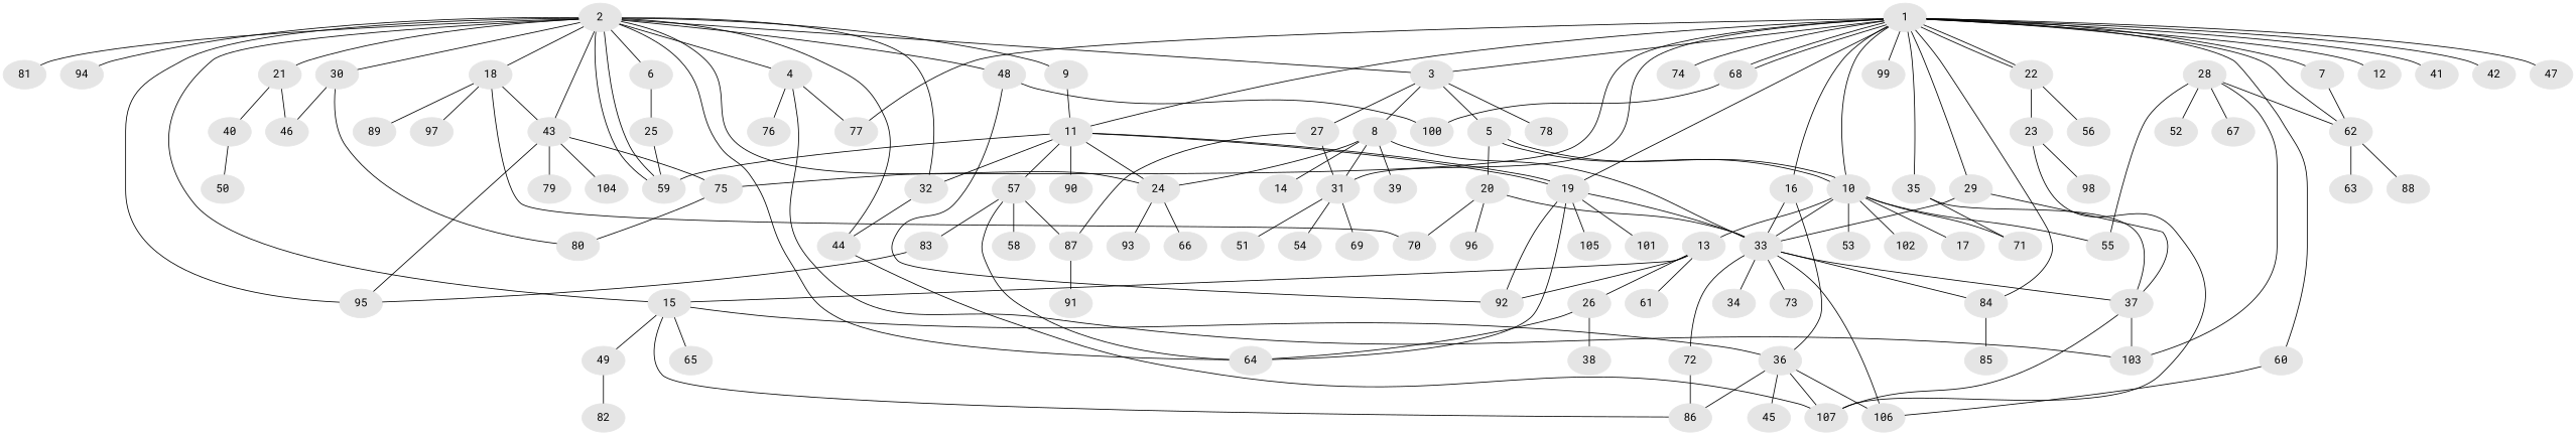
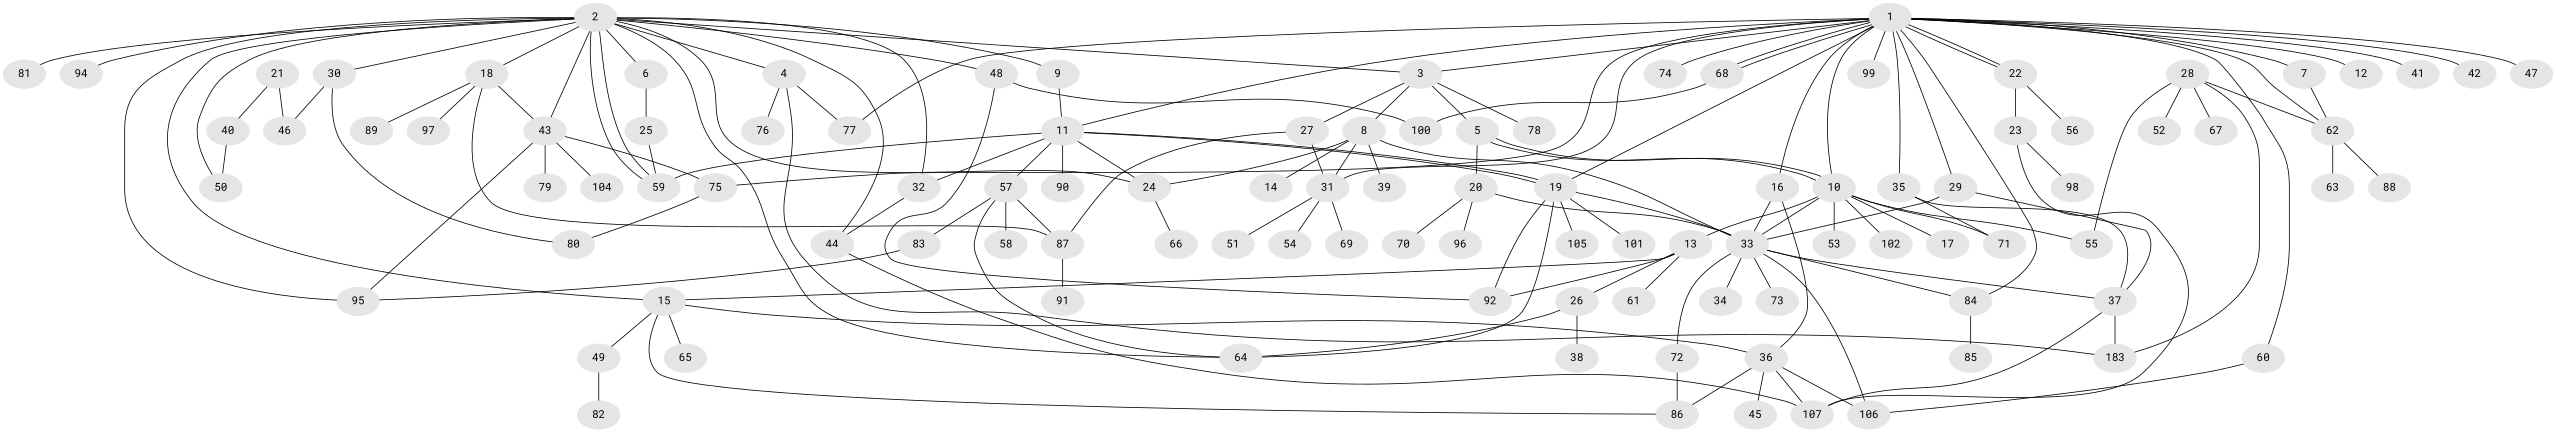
  graph {
    fontname="Roboto Mono"
    node [color=gray90 fontname="Roboto Mono" style=filled]
    edge [fontname="Roboto Mono"]
    1
    3
    7
    10
    11
    12
    16
    19
    22
    29
    31
    35
    41
    42
    47
    60
    62
    68
    74
    75
    77
    84
    99
    2
    4
    6
    9
    15
    18
    21
    24
    30
    32
    43
    44
    48
    59
    64
    81
    94
    95
    5
    8
    27
    78
    33
    13
    17
    53
    55
    71
    102
    57
    90
    36
    92
    101
    105
    23
    56
    37
    51
    54
    69
    106
    63
    88
    100
    80
    85
    76
-   103
+   103 [label=183]
    25
    49
    65
    86
    87
    89
    97
    40
    46
    66
-   93
    79
    104
    107
    20
    14
    39
    28
    52
    67
    70
    96
    34
    72
    73
    26
    61
    58
    83
    38
    45
    82
    91
    50
    98
    1 -- 3
    1 -- 7
    1 -- 10
    1 -- 11
    1 -- 12
    1 -- 16
    1 -- 19
    1 -- 22
    1 -- 22
    1 -- 29
    1 -- 31
    1 -- 35
    1 -- 41
    1 -- 42
    1 -- 47
    1 -- 60
    1 -- 62
    1 -- 68
    1 -- 68
    1 -- 74
    1 -- 75
    1 -- 77
    1 -- 84
    1 -- 99
    3 -- 5
    3 -- 8
    3 -- 27
    3 -- 78
    7 -- 62
    10 -- 33
    10 -- 13
    10 -- 17
    10 -- 53
    10 -- 55
    10 -- 71
    10 -- 102
    11 -- 19
    11 -- 19
    11 -- 24
    11 -- 32
    11 -- 59
    11 -- 57
    11 -- 90
    16 -- 33
    16 -- 36
    19 -- 64
    19 -- 33
    19 -- 92
    19 -- 101
    19 -- 105
    22 -- 23
    22 -- 56
    29 -- 33
    29 -- 37
    31 -- 51
    31 -- 54
    31 -- 69
    35 -- 71
    35 -- 37
    60 -- 106
    62 -- 63
    62 -- 88
    68 -- 100
    75 -- 80
    84 -- 85
    2 -- 3
    2 -- 4
    2 -- 6
    2 -- 9
    2 -- 15
    2 -- 18
-   2 -- 21
+   2 -- 50
    2 -- 24
    2 -- 30
    2 -- 32
    2 -- 43
    2 -- 44
    2 -- 48
    2 -- 59
    2 -- 59
    2 -- 64
    2 -- 81
    2 -- 94
    2 -- 95
    4 -- 77
    4 -- 76
    4 -- 103
    6 -- 25
    9 -- 11
    15 -- 36
    15 -- 49
    15 -- 65
    15 -- 86
    18 -- 43
-   18 -- 70
+   18 -- 87
    18 -- 89
    18 -- 97
    21 -- 40
    21 -- 46
    24 -- 66
-   24 -- 93
    30 -- 80
    30 -- 46
    32 -- 44
    43 -- 75
    43 -- 95
    43 -- 79
    43 -- 104
    44 -- 107
    48 -- 92
    48 -- 100
    5 -- 10
    5 -- 10
    5 -- 20
    8 -- 31
    8 -- 24
    8 -- 33
    8 -- 14
    8 -- 39
    27 -- 31
    27 -- 87
    33 -- 84
    33 -- 37
    33 -- 106
    33 -- 34
    33 -- 72
    33 -- 73
    13 -- 15
    13 -- 92
    13 -- 26
    13 -- 61
    57 -- 64
    57 -- 87
    57 -- 58
    57 -- 83
    36 -- 106
    36 -- 86
    36 -- 107
    36 -- 45
    23 -- 107
    23 -- 98
    37 -- 103
    37 -- 107
    25 -- 59
    49 -- 82
    87 -- 91
    40 -- 50
    20 -- 33
    20 -- 70
    20 -- 96
    28 -- 62
    28 -- 55
    28 -- 103
    28 -- 52
    28 -- 67
    72 -- 86
    26 -- 64
    26 -- 38
    83 -- 95
  }
